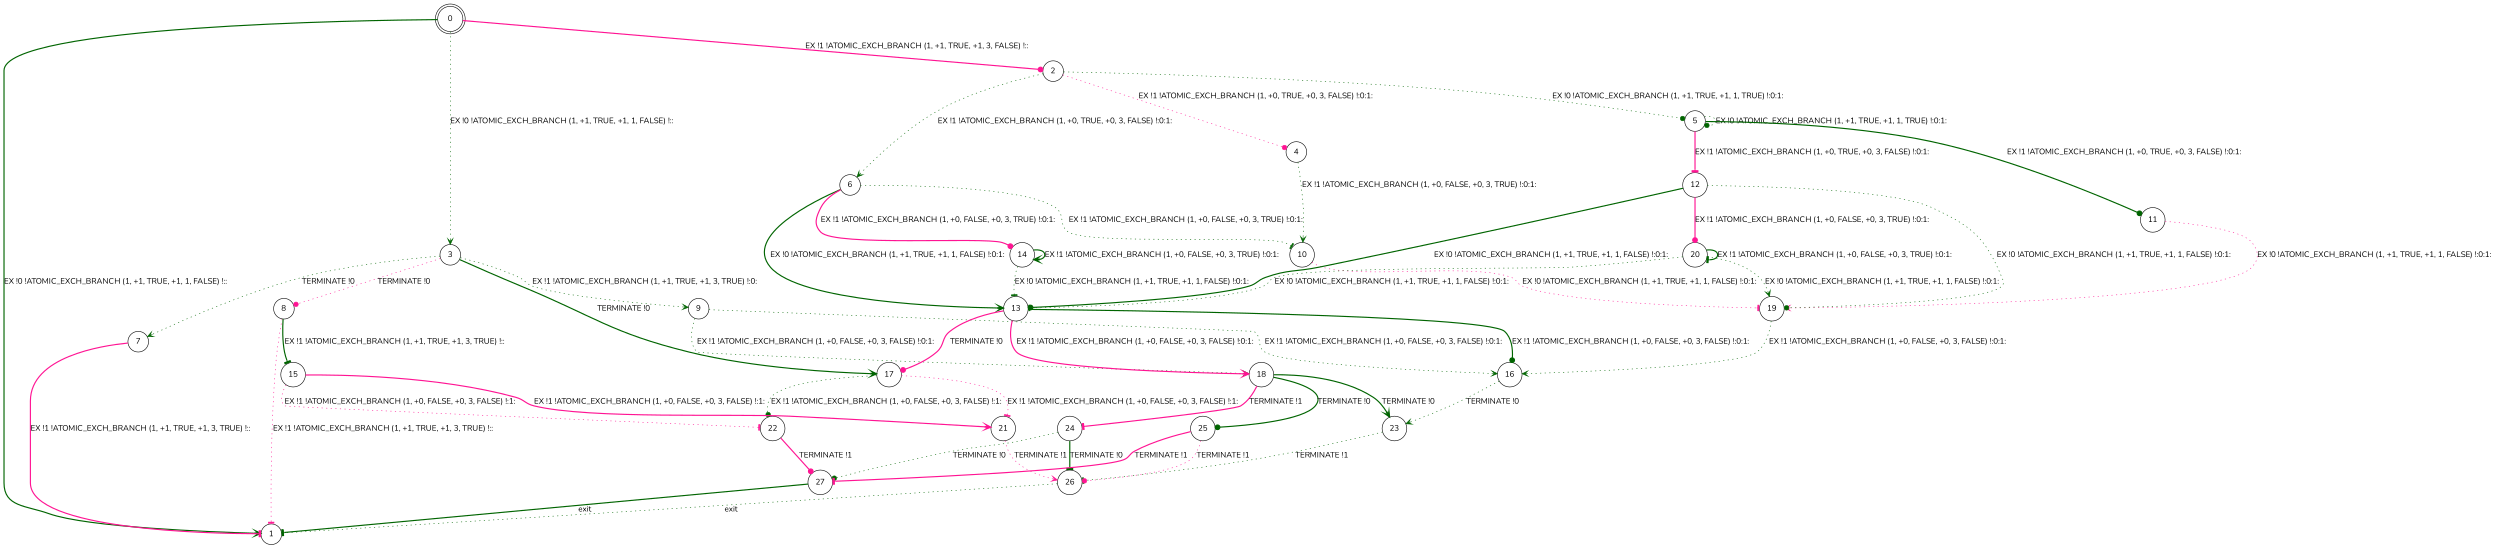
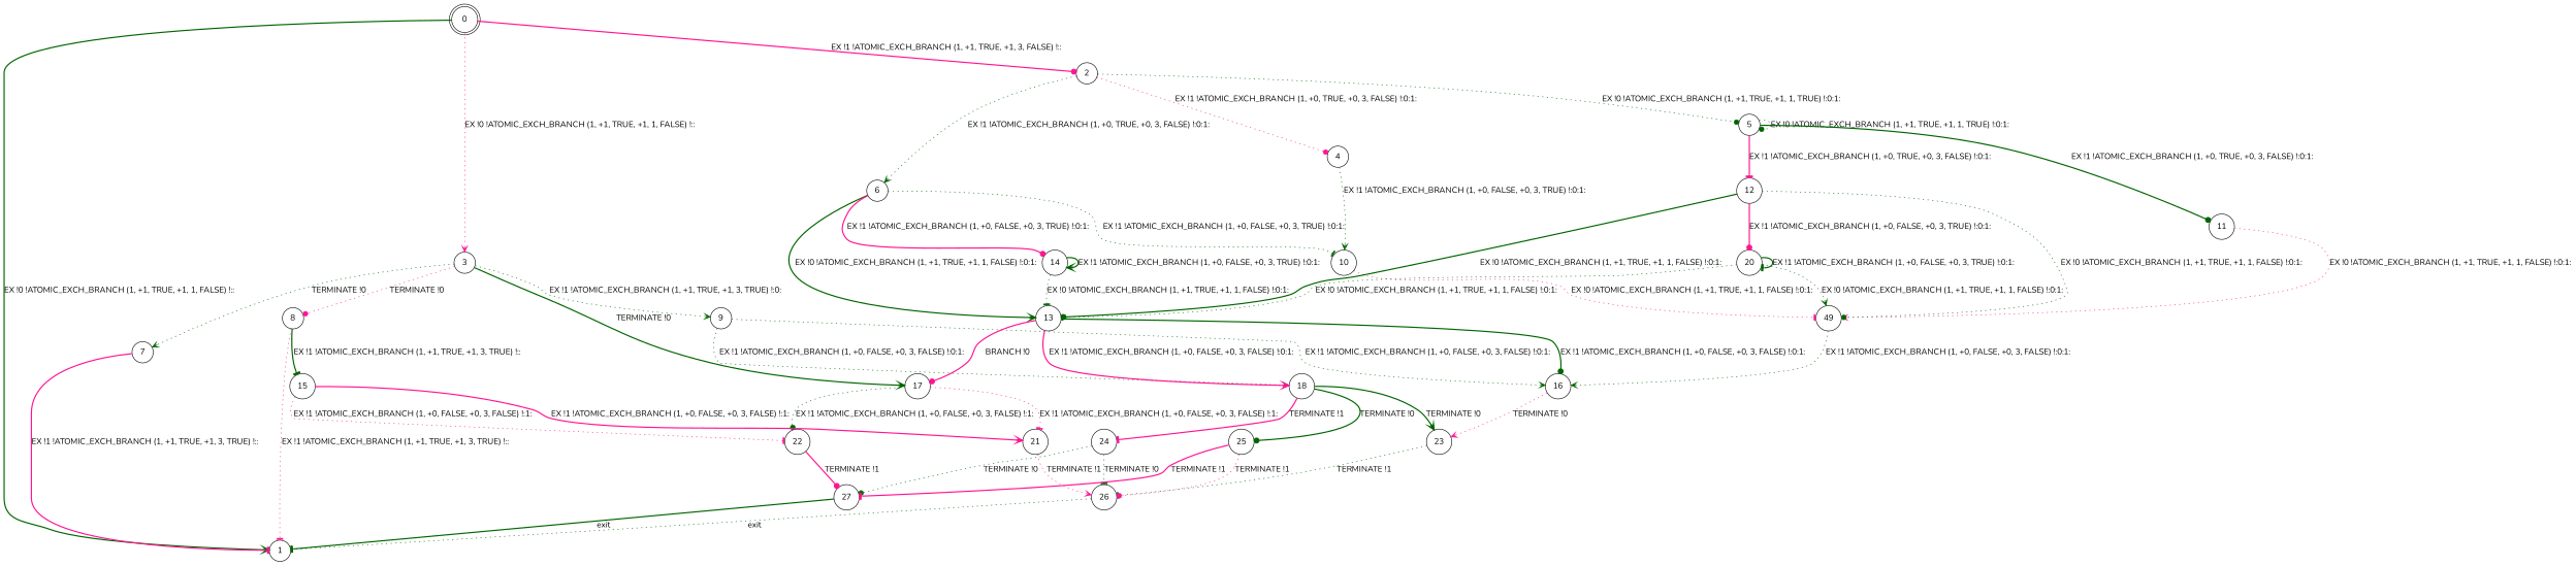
  digraph {
    fontname=Nunito
    node [fontname=Nunito shape=circle]
    edge [arrowhead=vee color=darkgreen fontname=Nunito style=dotted]
    0 [peripheries=2]
    1
    2
    3
    4
    5
    6
    7
    8
    9
    17
    10
    11
    12
    13
    14
    15
    16
    18
-   19
+   19 [label=49]
    20
    21
    22
    23
    24
    25
    26
    27
    0 -> 1 [label="EX !0 !ATOMIC_EXCH_BRANCH (1, +1, TRUE, +1, 1, FALSE) !::" style=bold]
    0 -> 2 [arrowhead=dot color=deeppink label="EX !1 !ATOMIC_EXCH_BRANCH (1, +1, TRUE, +1, 3, FALSE) !::" style=bold]
-   0 -> 3 [label="EX !0 !ATOMIC_EXCH_BRANCH (1, +1, TRUE, +1, 1, FALSE) !::"]
+   0 -> 3 [color=deeppink label="EX !0 !ATOMIC_EXCH_BRANCH (1, +1, TRUE, +1, 1, FALSE) !::"]
    2 -> 4 [arrowhead=dot color=deeppink label="EX !1 !ATOMIC_EXCH_BRANCH (1, +0, TRUE, +0, 3, FALSE) !:0:1:"]
    2 -> 5 [arrowhead=dot label="EX !0 !ATOMIC_EXCH_BRANCH (1, +1, TRUE, +1, 1, TRUE) !:0:1:"]
    2 -> 6 [label="EX !1 !ATOMIC_EXCH_BRANCH (1, +0, TRUE, +0, 3, FALSE) !:0:1:"]
    3 -> 7 [label="TERMINATE !0"]
    3 -> 8 [arrowhead=dot color=deeppink label="TERMINATE !0"]
    3 -> 9 [label="EX !1 !ATOMIC_EXCH_BRANCH (1, +1, TRUE, +1, 3, TRUE) !:0:"]
    3 -> 17 [label="TERMINATE !0" style=bold]
    4 -> 10 [label="EX !1 !ATOMIC_EXCH_BRANCH (1, +0, FALSE, +0, 3, TRUE) !:0:1:"]
    5 -> 5 [arrowhead=dot label="EX !0 !ATOMIC_EXCH_BRANCH (1, +1, TRUE, +1, 1, TRUE) !:0:1:"]
    5 -> 11 [arrowhead=dot label="EX !1 !ATOMIC_EXCH_BRANCH (1, +0, TRUE, +0, 3, FALSE) !:0:1:" style=bold]
    5 -> 12 [arrowhead=tee color=deeppink label="EX !1 !ATOMIC_EXCH_BRANCH (1, +0, TRUE, +0, 3, FALSE) !:0:1:" style=bold]
    6 -> 10 [arrowhead=tee label="EX !1 !ATOMIC_EXCH_BRANCH (1, +0, FALSE, +0, 3, TRUE) !:0:1:"]
    6 -> 13 [label="EX !0 !ATOMIC_EXCH_BRANCH (1, +1, TRUE, +1, 1, FALSE) !:0:1:" style=bold]
    6 -> 14 [arrowhead=dot color=deeppink label="EX !1 !ATOMIC_EXCH_BRANCH (1, +0, FALSE, +0, 3, TRUE) !:0:1:" style=bold]
    7 -> 1 [arrowhead=tee color=deeppink label="EX !1 !ATOMIC_EXCH_BRANCH (1, +1, TRUE, +1, 3, TRUE) !::" style=bold]
    8 -> 1 [arrowhead=tee color=deeppink label="EX !1 !ATOMIC_EXCH_BRANCH (1, +1, TRUE, +1, 3, TRUE) !::"]
    8 -> 15 [arrowhead=tee label="EX !1 !ATOMIC_EXCH_BRANCH (1, +1, TRUE, +1, 3, TRUE) !::" style=bold]
    9 -> 16 [label="EX !1 !ATOMIC_EXCH_BRANCH (1, +0, FALSE, +0, 3, FALSE) !:0:1:"]
    9 -> 18 [label="EX !1 !ATOMIC_EXCH_BRANCH (1, +0, FALSE, +0, 3, FALSE) !:0:1:"]
    17 -> 21 [arrowhead=tee color=deeppink label="EX !1 !ATOMIC_EXCH_BRANCH (1, +0, FALSE, +0, 3, FALSE) !:1:"]
    17 -> 22 [arrowhead=dot label="EX !1 !ATOMIC_EXCH_BRANCH (1, +0, FALSE, +0, 3, FALSE) !:1:"]
    10 -> 19 [arrowhead=tee color=deeppink label="EX !0 !ATOMIC_EXCH_BRANCH (1, +1, TRUE, +1, 1, FALSE) !:0:1:"]
    11 -> 19 [color=deeppink label="EX !0 !ATOMIC_EXCH_BRANCH (1, +1, TRUE, +1, 1, FALSE) !:0:1:"]
    12 -> 13 [arrowhead=dot label="EX !0 !ATOMIC_EXCH_BRANCH (1, +1, TRUE, +1, 1, FALSE) !:0:1:" style=bold]
    12 -> 19 [arrowhead=dot label="EX !0 !ATOMIC_EXCH_BRANCH (1, +1, TRUE, +1, 1, FALSE) !:0:1:"]
    12 -> 20 [arrowhead=dot color=deeppink label="EX !1 !ATOMIC_EXCH_BRANCH (1, +0, FALSE, +0, 3, TRUE) !:0:1:" style=bold]
-   13 -> 17 [arrowhead=dot color=deeppink label="TERMINATE !0" style=bold]
+   13 -> 17 [arrowhead=dot color=deeppink label="BRANCH !0" style=bold]
    13 -> 16 [arrowhead=dot label="EX !1 !ATOMIC_EXCH_BRANCH (1, +0, FALSE, +0, 3, FALSE) !:0:1:" style=bold]
    13 -> 18 [color=deeppink label="EX !1 !ATOMIC_EXCH_BRANCH (1, +0, FALSE, +0, 3, FALSE) !:0:1:" style=bold]
    14 -> 13 [arrowhead=tee label="EX !0 !ATOMIC_EXCH_BRANCH (1, +1, TRUE, +1, 1, FALSE) !:0:1:"]
    14 -> 14 [label="EX !1 !ATOMIC_EXCH_BRANCH (1, +0, FALSE, +0, 3, TRUE) !:0:1:" style=bold]
    15 -> 21 [color=deeppink label="EX !1 !ATOMIC_EXCH_BRANCH (1, +0, FALSE, +0, 3, FALSE) !:1:" style=bold]
    15 -> 22 [arrowhead=tee color=deeppink label="EX !1 !ATOMIC_EXCH_BRANCH (1, +0, FALSE, +0, 3, FALSE) !:1:"]
-   16 -> 23 [label="TERMINATE !0"]
+   16 -> 23 [color=deeppink label="TERMINATE !0"]
    18 -> 23 [label="TERMINATE !0" style=bold]
    18 -> 24 [arrowhead=tee color=deeppink label="TERMINATE !1" style=bold]
    18 -> 25 [arrowhead=dot label="TERMINATE !0" style=bold]
    19 -> 16 [label="EX !1 !ATOMIC_EXCH_BRANCH (1, +0, FALSE, +0, 3, FALSE) !:0:1:"]
    20 -> 13 [arrowhead=tee label="EX !0 !ATOMIC_EXCH_BRANCH (1, +1, TRUE, +1, 1, FALSE) !:0:1:"]
    20 -> 19 [label="EX !0 !ATOMIC_EXCH_BRANCH (1, +1, TRUE, +1, 1, FALSE) !:0:1:"]
    20 -> 20 [arrowhead=tee label="EX !1 !ATOMIC_EXCH_BRANCH (1, +0, FALSE, +0, 3, TRUE) !:0:1:" style=bold]
    21 -> 26 [color=deeppink label="TERMINATE !1"]
    22 -> 27 [arrowhead=dot color=deeppink label="TERMINATE !1" style=bold]
    23 -> 26 [arrowhead=tee label="TERMINATE !1"]
-   24 -> 26 [arrowhead=tee label="TERMINATE !0" style=bold]
+   24 -> 26 [arrowhead=tee label="TERMINATE !0"]
    24 -> 27 [arrowhead=dot label="TERMINATE !0"]
    25 -> 26 [arrowhead=dot color=deeppink label="TERMINATE !1"]
    25 -> 27 [arrowhead=tee color=deeppink label="TERMINATE !1" style=bold]
    26 -> 1 [arrowhead=tee label=exit]
    27 -> 1 [arrowhead=tee label=exit style=bold]
  }
